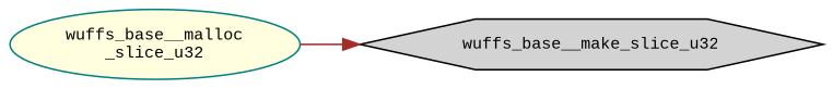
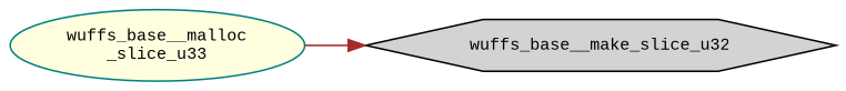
  digraph {
    rankdir=RL
    fontname="Liberation Mono"
    node [fontname="Liberation Mono" fontsize=10 style=filled]
    n1 [color=black fillcolor=lightgrey fontcolor=black height=0.2 label=wuffs_base__make_slice_u32 shape=hexagon width=0.4]
-   n2 [color=teal fillcolor=lightyellow height=0.2 label="wuffs_base__malloc\l_slice_u32" shape=ellipse width=0.4]
+   n2 [color=teal fillcolor=lightyellow height=0.2 label="wuffs_base__malloc\l_slice_u33" shape=ellipse width=0.4]
    n1 -> n2 [color=brown dir=back fontname="Liberation Mono" fontsize=10 labelfontname=Helvetica labelfontsize=10 style=solid]
  }
